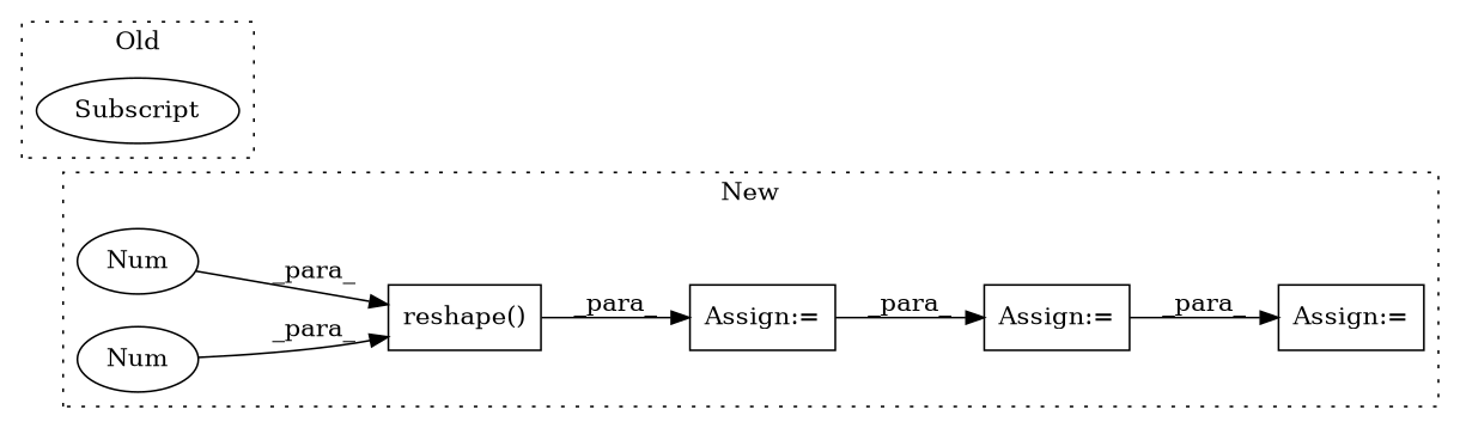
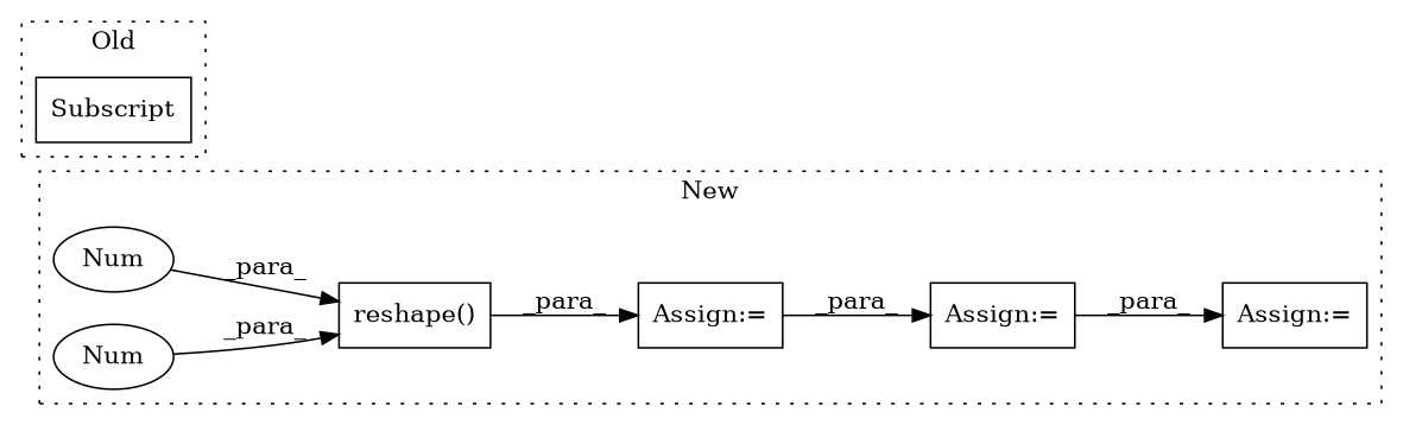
  digraph {
    rankdir=LR
    node [a=68 l=3 shape=box]
    n1 [a=75 l="15,1" label="reshape()" s="5292,5331"]
    n2 [label="Assign:=" s=5731]
    n3 [a=76 l=1 label=Num s=5311 shape=ellipse]
    n4 [a=76 l=2 label=Num s=5307 shape=ellipse]
    n5 [label="Assign:=" s=5774]
    n6 [label="Assign:=" s=5691]
-   n7 [a=63 l="37,0" label=Subscript s="5515,0" shape=ellipse]
+   n7 [a=63 l="37,0" label=Subscript s="5515,0"]
    subgraph cluster_1 {
      label=New
      style=dotted
      n1
      n2
      n3
      n4
      n5
      n6
    }
    subgraph cluster_2 {
      label=Old
      style=dotted
      n7
    }
    n1 -> n6 [label=_para_]
    n2 -> n5 [label=_para_]
    n3 -> n1 [label=_para_]
    n4 -> n1 [label=_para_]
    n6 -> n2 [label=_para_]
  }
